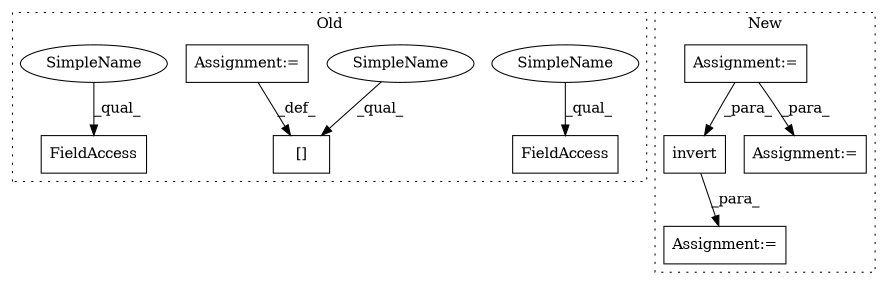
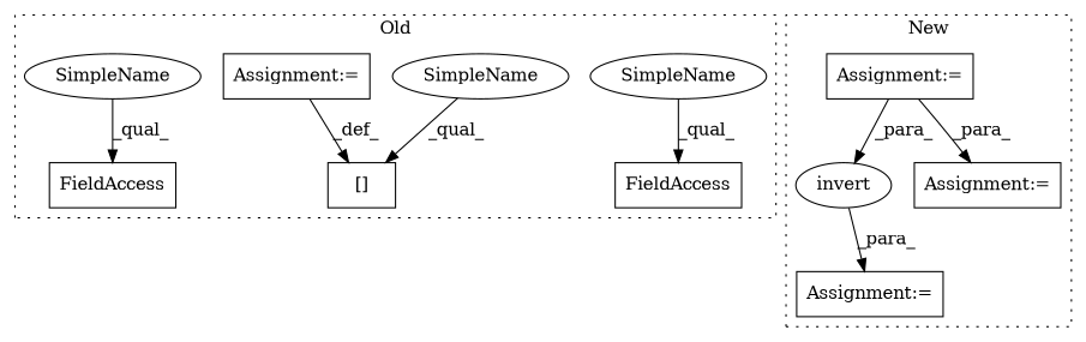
  digraph {
    node [a=7 l=1 s=9786 shape=box]
    n1 [a=2 l="11,2" label="[]" s="9831,9873"]
    n2 [label="Assignment:=" s=9875]
    n3 [a=22 l=11 label=FieldAccess]
    n4 [a=22 l=11 label=FieldAccess s=9725]
    n5 [a=42 l=5 label=SimpleName shape=ellipse]
    n6 [a=42 l=5 label=SimpleName s=9725 shape=ellipse]
    n7 [a=42 l=5 label=SimpleName s=9831 shape=ellipse]
-   n8 [a=32 l="7,1" label=invert s="12024,12045"]
+   n8 [a=32 l="7,1" label=invert s="12024,12045" shape=ellipse]
    n9 [label="Assignment:=" s=12008]
    n10 [label="Assignment:=" s=11775]
    n11 [label="Assignment:=" s=12067]
    subgraph cluster_1 {
      label=Old
      style=dotted
      n1
      n2
      n3
      n4
      n5
      n6
      n7
    }
    subgraph cluster_2 {
      label=New
      style=dotted
      n8
      n9
      n10
      n11
    }
    n2 -> n1 [label=_def_]
    n5 -> n3 [label=_qual_]
    n6 -> n4 [label=_qual_]
    n7 -> n1 [label=_qual_]
    n8 -> n9 [label=_para_]
    n10 -> n8 [label=_para_]
    n10 -> n11 [label=_para_]
  }
